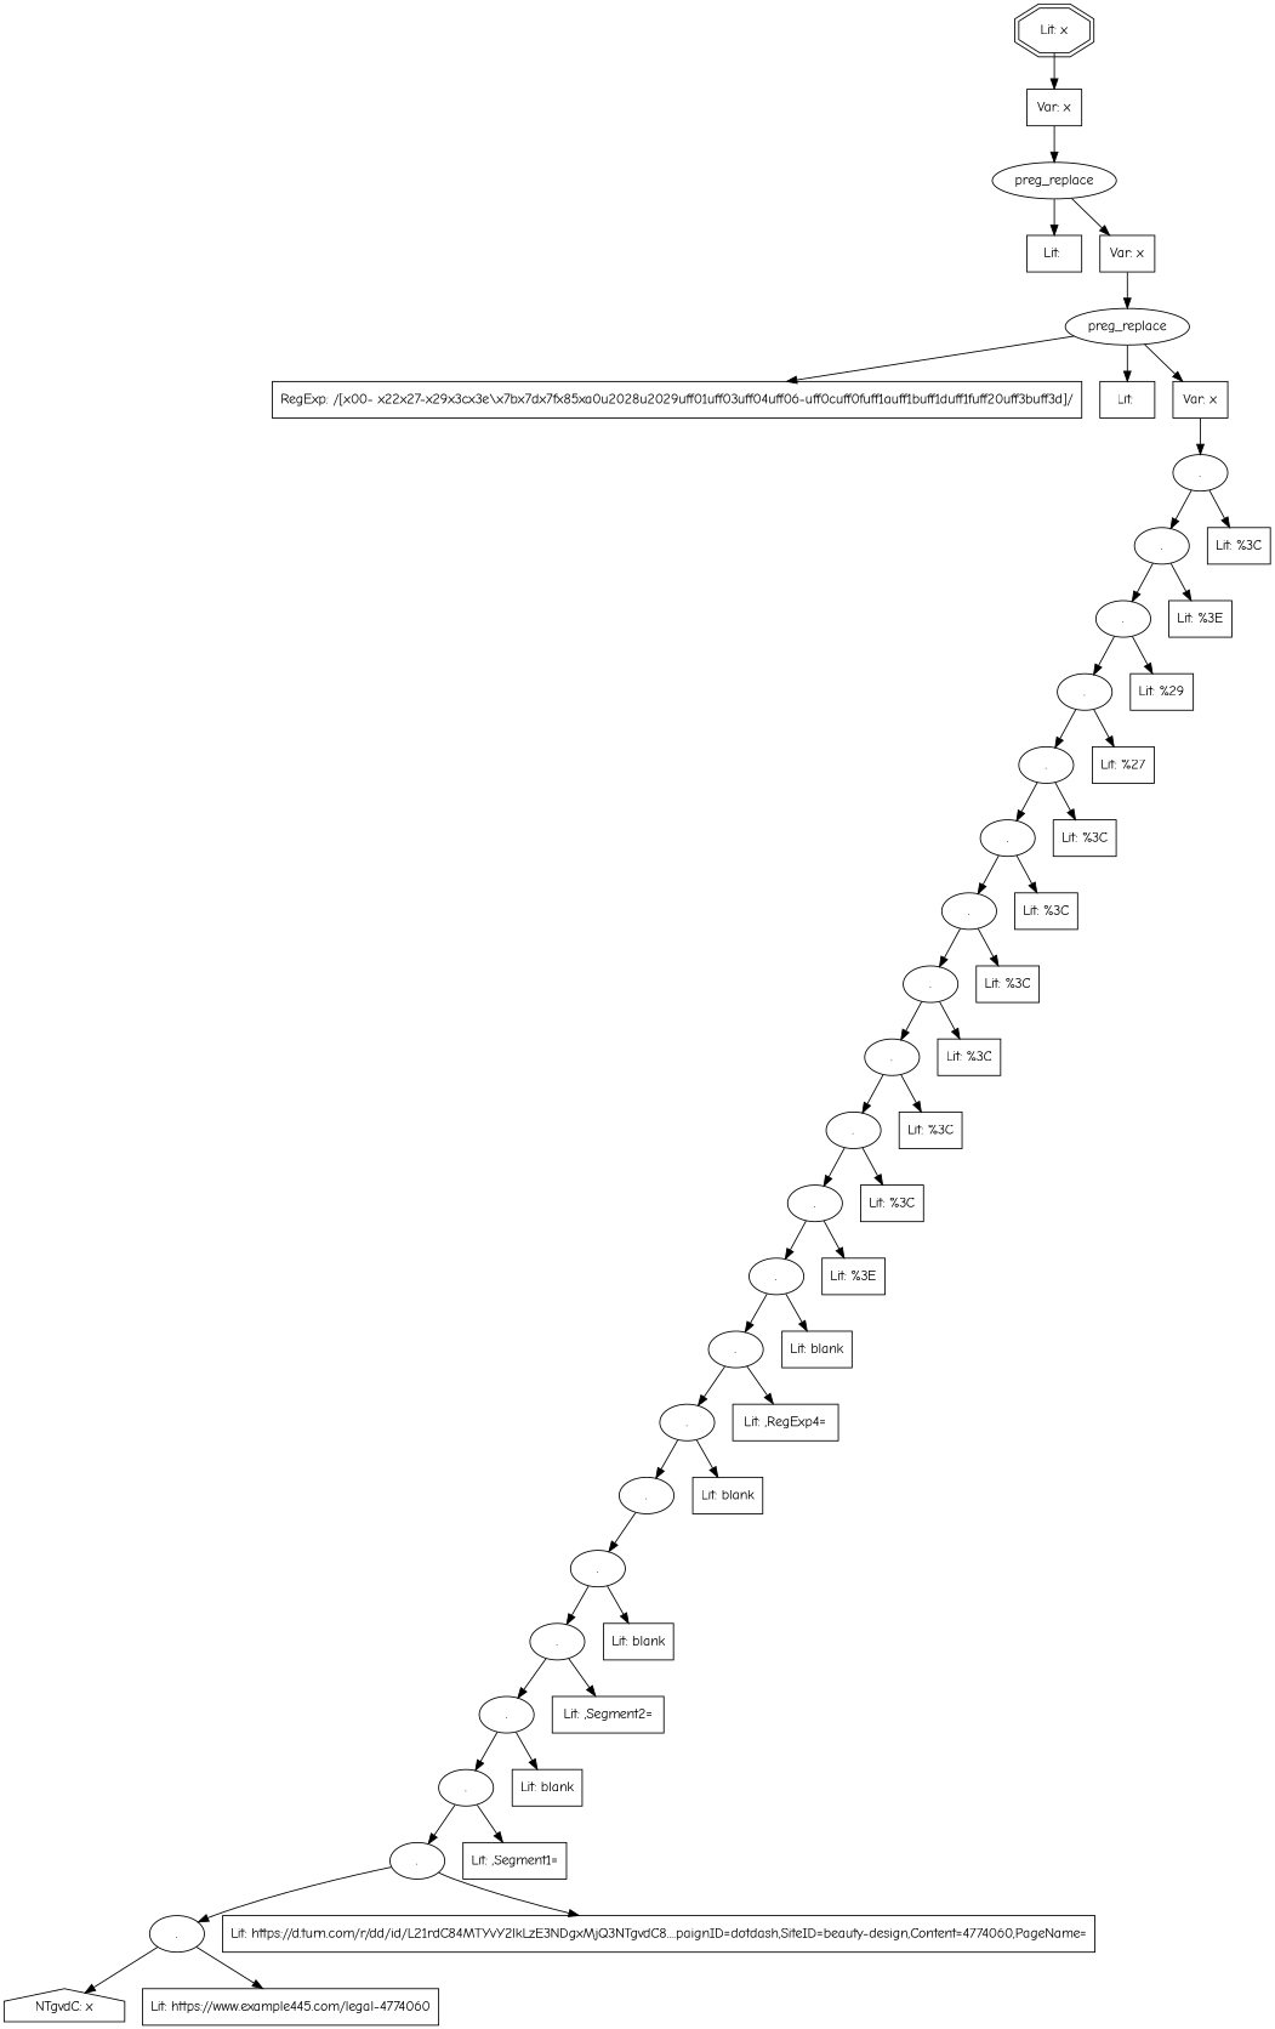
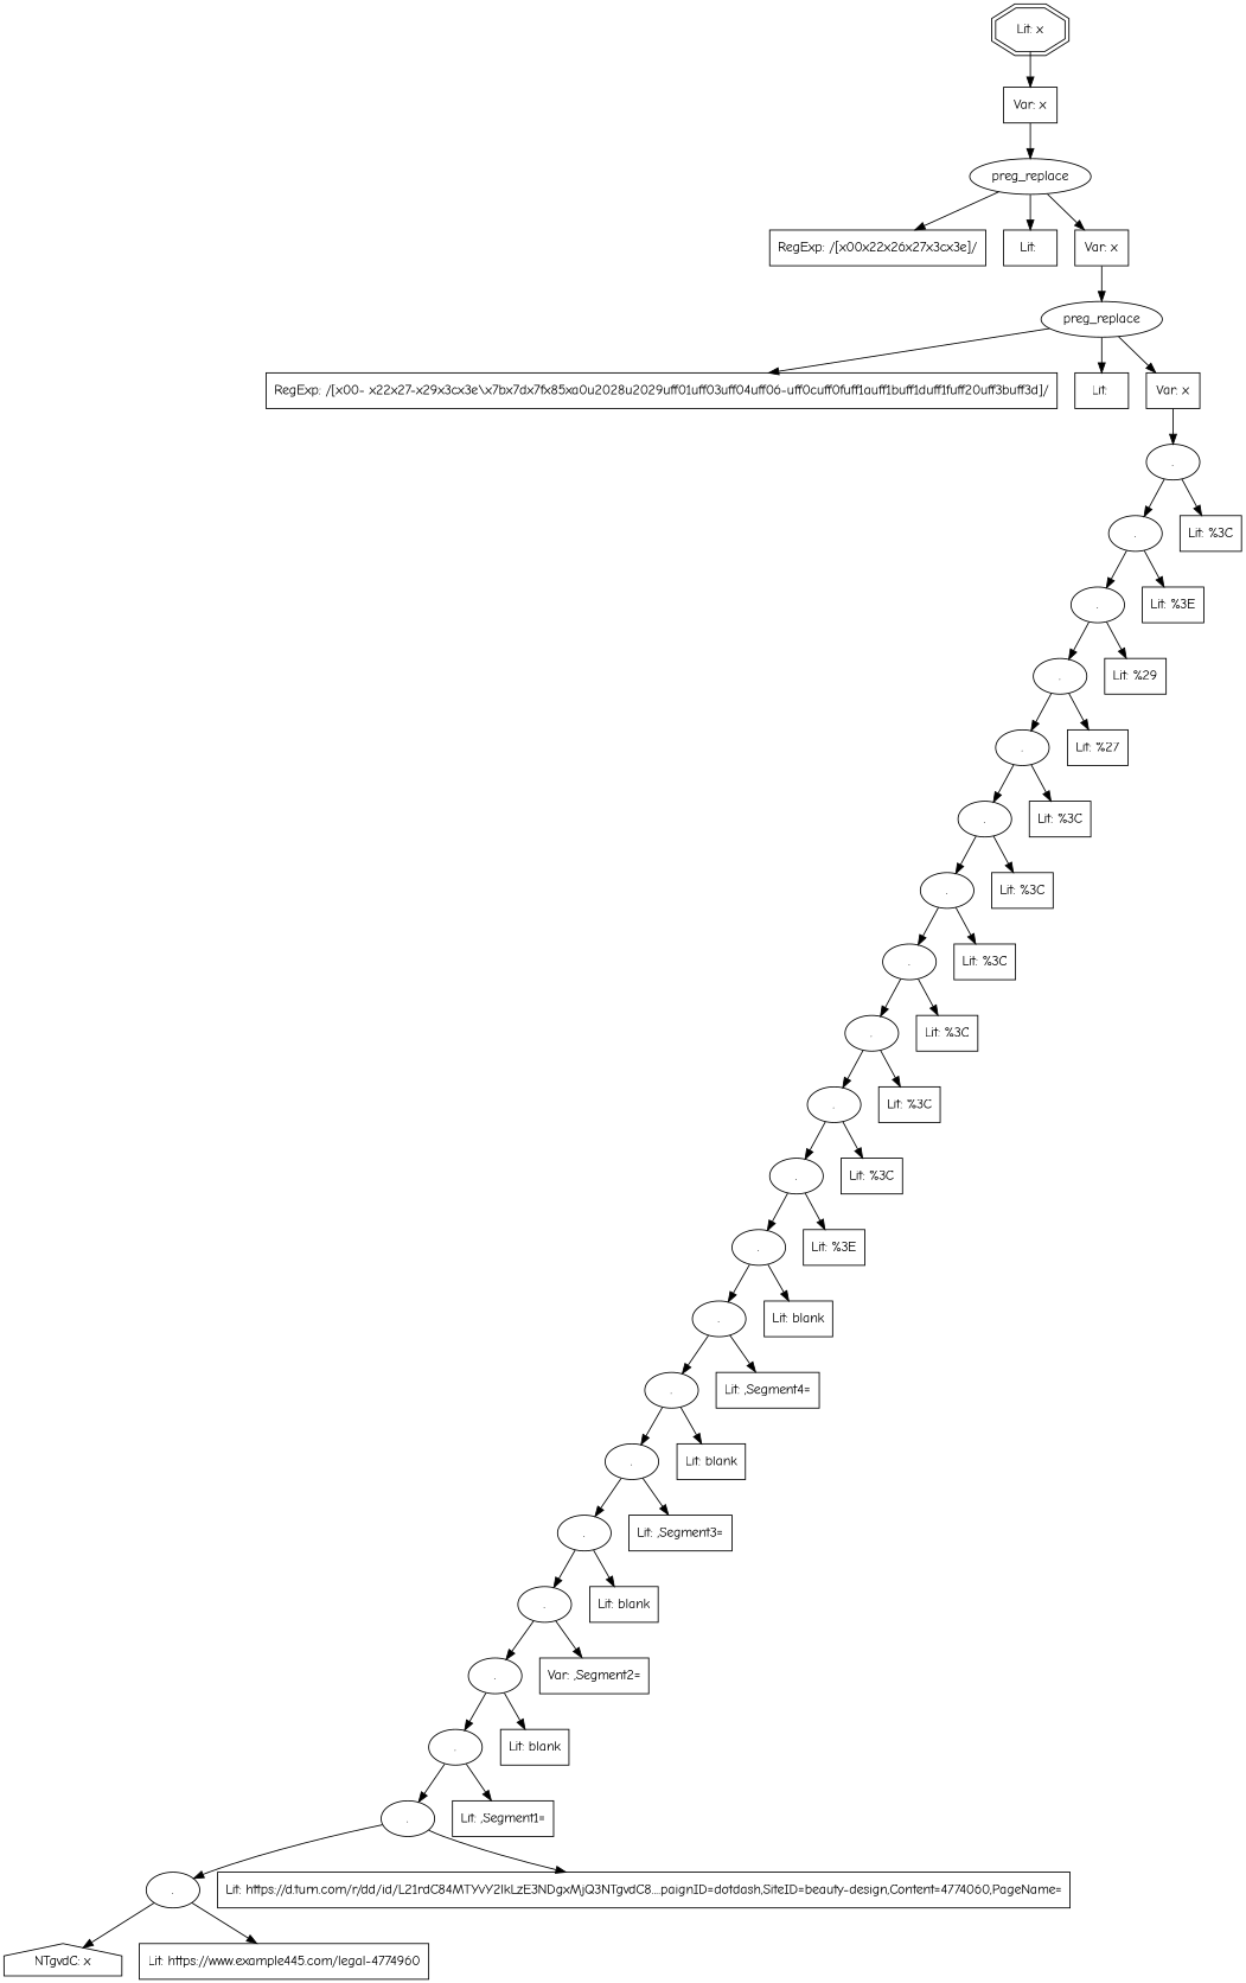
  digraph {
    fontname="Comic Neue"
    node [fontname="Comic Neue" shape=box]
    edge [fontname="Comic Neue"]
    n1 [label="NTgvdC: x" shape=house]
    n2 [label="." shape=ellipse]
-   n3 [label="Lit: https://www.example445.com/legal-4774060"]
+   n3 [label="Lit: https://www.example445.com/legal-4774960"]
    n4 [label="." shape=ellipse]
    n5 [label="Lit: https://d.turn.com/r/dd/id/L21rdC84MTYvY2lkLzE3NDgxMjQ3NTgvdC8....paignID=dotdash,SiteID=beauty-design,Content=4774060,PageName="]
    n6 [label="." shape=ellipse]
    n7 [label="Lit: ,Segment1="]
    n8 [label="." shape=ellipse]
    n9 [label="Lit: blank"]
    n10 [label="." shape=ellipse]
-   n11 [label="Lit: ,Segment2="]
+   n11 [label="Var: ,Segment2="]
    n12 [label="." shape=ellipse]
    n13 [label="Lit: blank"]
    n14 [label="." shape=ellipse]
+   n15 [label="Lit: ,Segment3="]
    n16 [label="." shape=ellipse]
    n17 [label="Lit: blank"]
    n18 [label="." shape=ellipse]
-   n19 [label="Lit: ,RegExp4="]
+   n19 [label="Lit: ,Segment4="]
    n20 [label="." shape=ellipse]
    n21 [label="Lit: blank"]
    n22 [label="." shape=ellipse]
    n23 [label="Lit: %3E"]
    n24 [label="." shape=ellipse]
    n25 [label="Lit: %3C"]
    n26 [label="." shape=ellipse]
    n27 [label="Lit: %3C"]
    n28 [label="." shape=ellipse]
    n29 [label="Lit: %3C"]
    n30 [label="." shape=ellipse]
    n31 [label="Lit: %3C"]
    n32 [label="." shape=ellipse]
    n33 [label="Lit: %3C"]
    n34 [label="." shape=ellipse]
    n35 [label="Lit: %3C"]
    n36 [label="." shape=ellipse]
    n37 [label="Lit: %27"]
    n38 [label="." shape=ellipse]
    n39 [label="Lit: %29"]
    n40 [label="." shape=ellipse]
    n41 [label="Lit: %3E"]
    n42 [label="." shape=ellipse]
    n43 [label="Lit: %3C"]
    n44 [label=preg_replace shape=ellipse]
    n45 [label="RegExp: /[\x00- \x22\x27-\x29\x3c\x3e\\\x7b\x7d\x7f\x85\xa0\u2028\u2029\uff01\uff03\uff04\uff06-\uff0c\uff0f\uff1a\uff1b\uff1d\uff1f\uff20\uff3b\uff3d]/"]
    n46 [label="Lit: "]
    n47 [label="Var: x"]
    n48 [label=preg_replace shape=ellipse]
+   n49 [label="RegExp: /[\x00\x22\x26\x27\x3c\x3e]/"]
    n50 [label="Lit: "]
    n51 [label="Var: x"]
    n52 [label="Var: x"]
    n53 [label="Lit: x" shape=doubleoctagon]
    n2 -> n1
    n2 -> n3
    n4 -> n2
    n4 -> n5
    n6 -> n4
    n6 -> n7
    n8 -> n6
    n8 -> n9
    n10 -> n8
    n10 -> n11
    n12 -> n10
    n12 -> n13
    n14 -> n12
+   n14 -> n15
    n16 -> n14
    n16 -> n17
    n18 -> n16
    n18 -> n19
    n20 -> n18
    n20 -> n21
    n22 -> n20
    n22 -> n23
    n24 -> n22
    n24 -> n25
    n26 -> n24
    n26 -> n27
    n28 -> n26
    n28 -> n29
    n30 -> n28
    n30 -> n31
    n32 -> n30
    n32 -> n33
    n34 -> n32
    n34 -> n35
    n36 -> n34
    n36 -> n37
    n38 -> n36
    n38 -> n39
    n40 -> n38
    n40 -> n41
    n42 -> n40
    n42 -> n43
    n44 -> n45
    n44 -> n46
    n44 -> n47
    n47 -> n42
+   n48 -> n49
    n48 -> n50
    n48 -> n51
    n51 -> n44
    n52 -> n48
    n53 -> n52
  }
